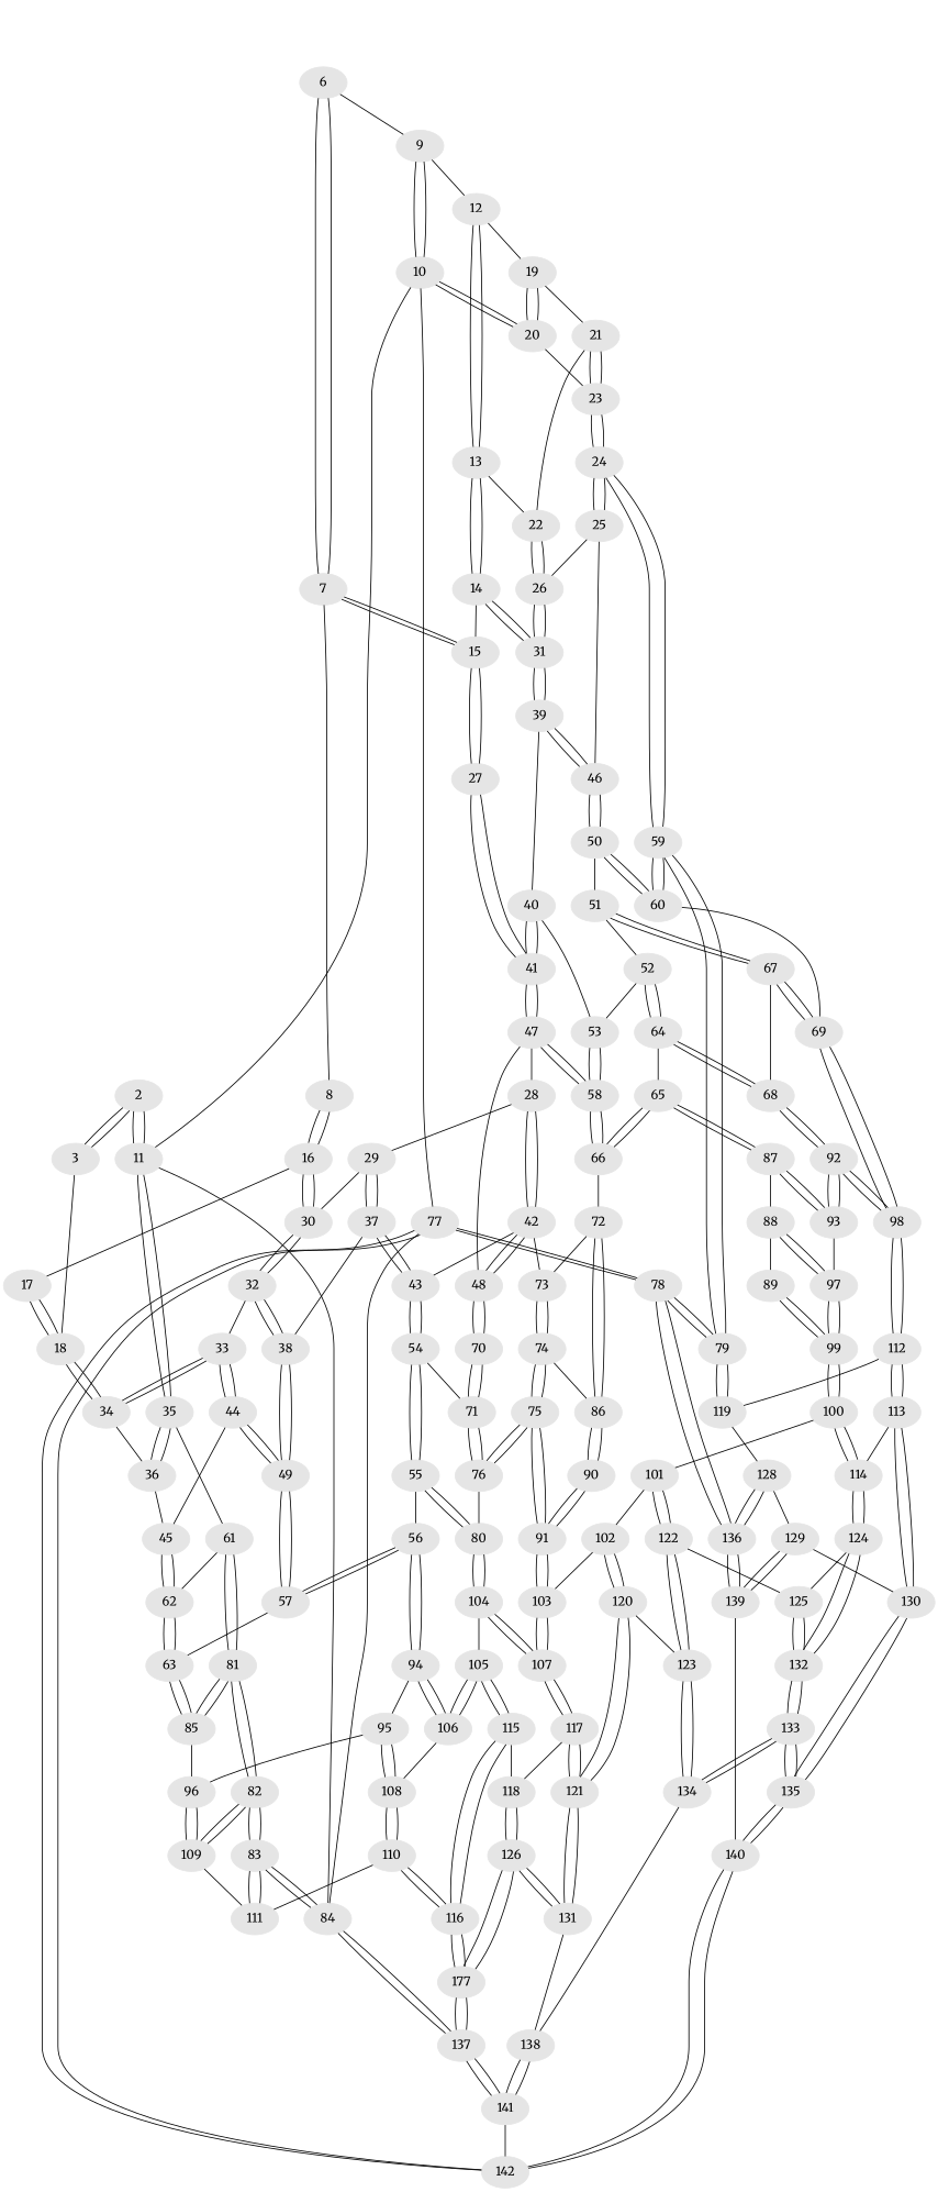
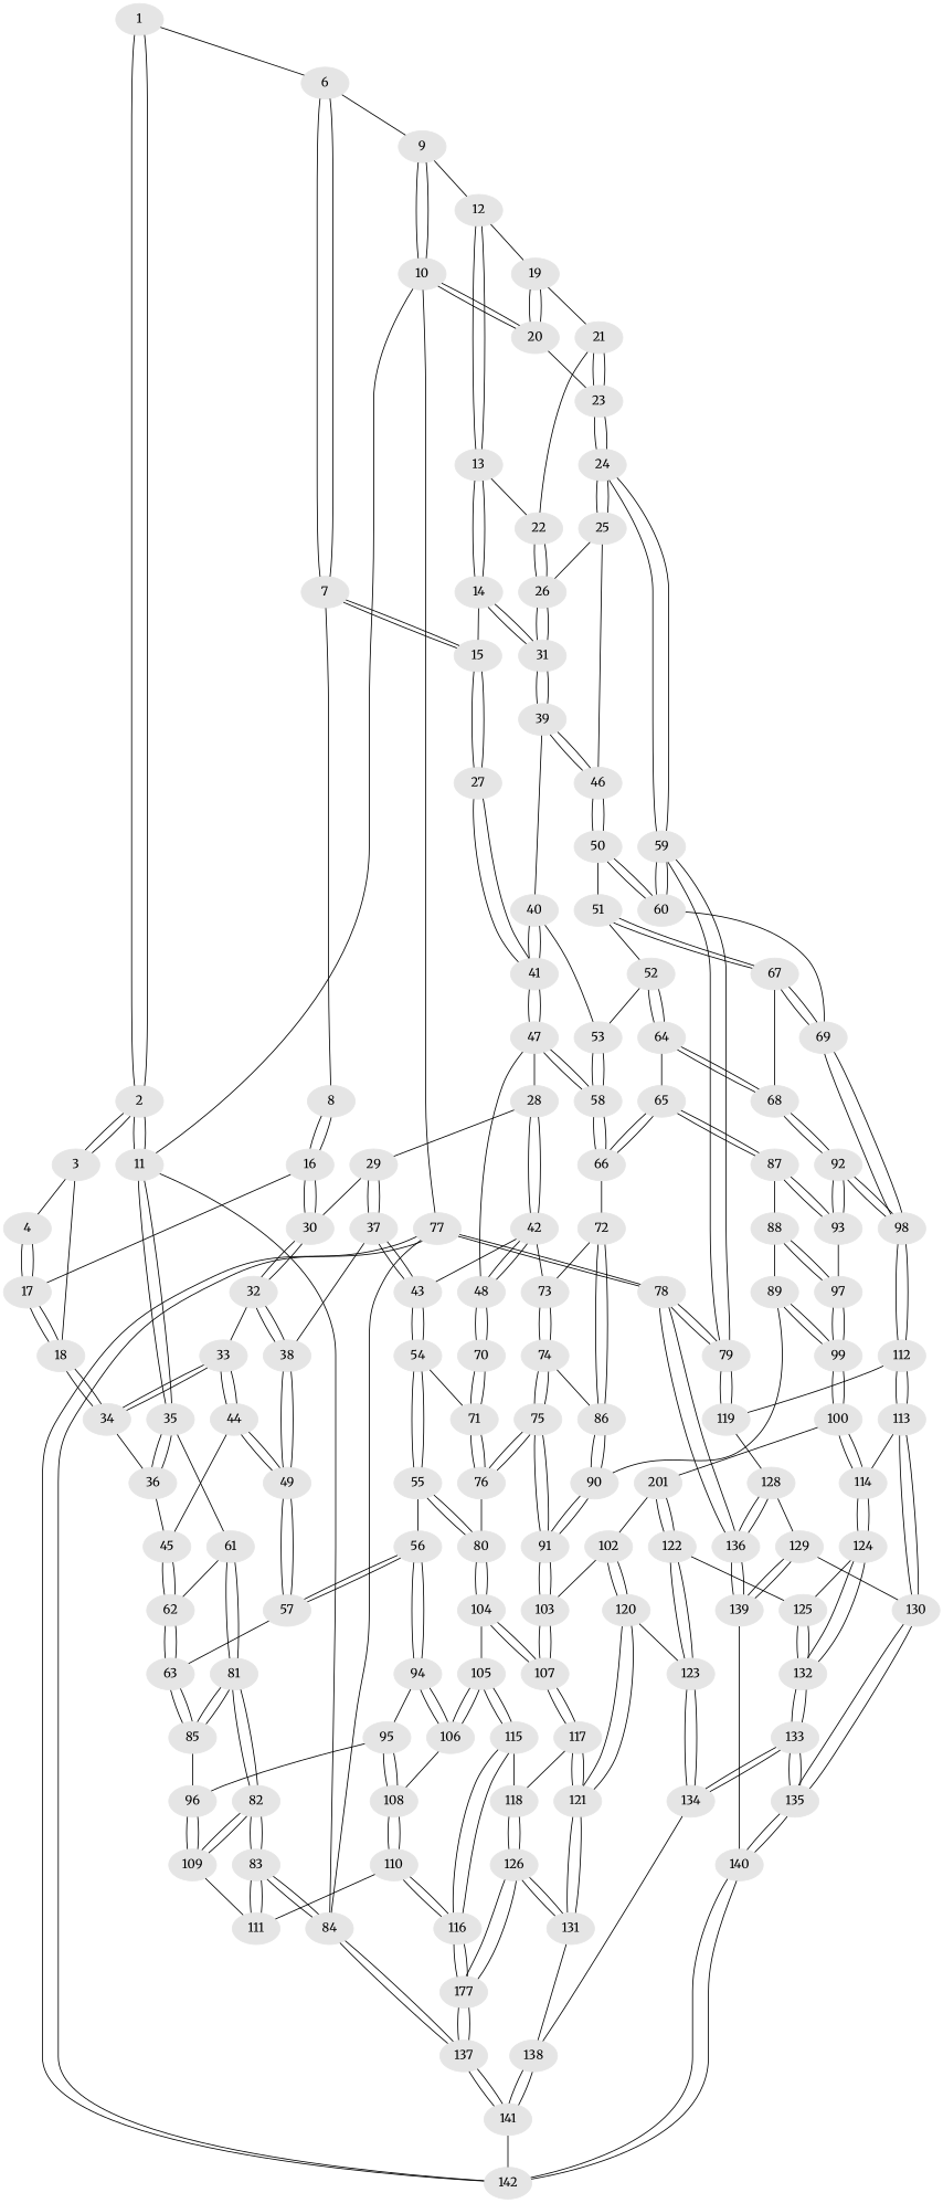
  graph {
    fontname=Merriweather
    node [color=gray90 fontname=Merriweather style=filled]
    edge [fontname=Merriweather]
+   1
    2
    6
    3
    11
    7
    9
+   4
    18
    35
    84
    17
    34
    8
    16
    15
    10
    12
    27
    30
    20
    77
    13
    19
    23
    78
    142
    36
    61
    137
    14
    22
    21
    31
    26
    39
    41
    32
    24
    25
    59
    46
    60
    79
    50
    28
    29
    42
    47
    37
    43
    48
    73
    38
    33
    40
    44
    49
    45
    62
    81
    54
    57
    53
    58
    70
    55
    71
    63
    51
    66
    52
    67
    69
    64
    68
    65
    56
    80
    76
    94
    104
    95
    106
    85
    72
    119
    98
    82
    96
    87
    92
    88
    93
    86
    112
    74
    90
    75
    91
    103
    136
    139
    128
    107
    105
    83
    109
    111
    141
    89
    97
    99
    100
    108
    110
    113
-   101
+   101 [label=201]
    114
    102
    122
    124
    120
    123
    125
    121
    117
    115
    116
    118
    n131 [label=177]
    130
    135
    132
    126
    131
    129
    134
    138
    133
    140
+   1 -- 2
+   1 -- 2
+   1 -- 6
    2 -- 3
    2 -- 3
    2 -- 11
    2 -- 11
    6 -- 7
    6 -- 7
    6 -- 9
+   3 -- 4
    3 -- 18
    11 -- 35
    11 -- 35
    11 -- 84
    7 -- 8
    7 -- 15
    7 -- 15
    9 -- 10
    9 -- 10
    9 -- 12
+   4 -- 17
+   4 -- 17
    18 -- 34
    18 -- 34
    35 -- 36
    35 -- 36
    35 -- 61
    84 -- 137
    84 -- 137
    17 -- 18
    17 -- 18
    34 -- 36
    8 -- 16
    8 -- 16
    16 -- 17
    16 -- 30
    16 -- 30
    15 -- 27
    15 -- 27
    10 -- 11
    10 -- 20
    10 -- 20
    10 -- 77
    12 -- 13
    12 -- 13
    12 -- 19
    27 -- 41
    27 -- 41
    30 -- 32
    30 -- 32
    20 -- 23
    77 -- 84
    77 -- 78
    77 -- 78
    77 -- 142
    77 -- 142
    13 -- 14
    13 -- 14
    13 -- 22
    19 -- 20
    19 -- 20
    19 -- 21
    23 -- 24
    23 -- 24
    78 -- 79
    78 -- 79
    78 -- 136
    78 -- 136
    36 -- 45
    61 -- 62
    61 -- 81
    61 -- 81
    137 -- 141
    137 -- 141
    14 -- 15
    14 -- 31
    14 -- 31
    22 -- 26
    22 -- 26
    21 -- 23
    21 -- 23
    21 -- 22
    31 -- 39
    31 -- 39
    26 -- 31
    26 -- 31
    39 -- 46
    39 -- 46
    39 -- 40
    41 -- 47
    41 -- 47
    32 -- 38
    32 -- 38
    32 -- 33
    24 -- 25
    24 -- 25
    24 -- 59
    24 -- 59
    25 -- 26
    25 -- 46
    59 -- 60
    59 -- 60
    59 -- 79
    59 -- 79
    46 -- 50
    46 -- 50
    60 -- 69
    79 -- 119
    79 -- 119
    50 -- 60
    50 -- 60
    50 -- 51
    28 -- 29
    28 -- 42
    28 -- 42
    29 -- 30
    29 -- 37
    29 -- 37
    42 -- 43
    42 -- 48
    42 -- 48
    42 -- 73
    47 -- 28
    47 -- 48
    47 -- 58
    47 -- 58
    37 -- 43
    37 -- 43
    37 -- 38
    43 -- 54
    43 -- 54
    48 -- 70
    48 -- 70
    73 -- 74
    73 -- 74
    38 -- 49
    38 -- 49
    33 -- 34
    33 -- 34
    33 -- 44
    33 -- 44
    40 -- 41
    40 -- 41
    40 -- 53
    44 -- 49
    44 -- 49
    44 -- 45
    49 -- 57
    49 -- 57
    45 -- 62
    45 -- 62
    62 -- 63
    62 -- 63
    81 -- 85
    81 -- 85
    81 -- 82
    81 -- 82
    54 -- 55
    54 -- 55
    54 -- 71
    57 -- 63
    53 -- 58
    53 -- 58
    58 -- 66
    58 -- 66
    70 -- 71
    70 -- 71
    55 -- 56
    55 -- 80
    55 -- 80
    71 -- 76
    71 -- 76
    63 -- 85
    63 -- 85
    51 -- 52
    51 -- 67
    51 -- 67
    66 -- 72
    52 -- 53
    52 -- 64
    52 -- 64
    67 -- 69
    67 -- 69
    67 -- 68
    69 -- 98
    69 -- 98
    64 -- 68
    64 -- 68
    64 -- 65
    68 -- 92
    68 -- 92
    65 -- 66
    65 -- 66
    65 -- 87
    65 -- 87
    56 -- 57
    56 -- 57
    56 -- 94
    56 -- 94
    80 -- 104
    80 -- 104
    76 -- 80
    94 -- 95
    94 -- 106
    94 -- 106
    104 -- 107
    104 -- 107
    104 -- 105
    95 -- 96
    95 -- 108
    95 -- 108
    106 -- 108
    85 -- 96
    72 -- 73
    72 -- 86
    72 -- 86
    119 -- 128
    98 -- 112
    98 -- 112
    82 -- 83
    82 -- 83
    82 -- 109
    82 -- 109
    96 -- 109
    96 -- 109
    87 -- 88
    87 -- 93
    87 -- 93
    92 -- 98
    92 -- 98
    92 -- 93
    92 -- 93
    88 -- 89
    88 -- 97
    88 -- 97
    93 -- 97
    86 -- 90
    86 -- 90
    112 -- 119
    112 -- 113
    112 -- 113
    74 -- 86
    74 -- 75
    74 -- 75
    90 -- 91
    90 -- 91
    75 -- 76
    75 -- 76
    75 -- 91
    75 -- 91
    91 -- 103
    91 -- 103
    103 -- 107
    103 -- 107
    136 -- 139
    136 -- 139
    139 -- 140
    128 -- 136
    128 -- 136
    128 -- 129
    107 -- 117
    107 -- 117
    105 -- 106
    105 -- 106
    105 -- 115
    105 -- 115
    83 -- 84
    83 -- 84
    83 -- 111
    83 -- 111
    109 -- 111
    141 -- 142
+   89 -- 90
    89 -- 99
    89 -- 99
    97 -- 99
    97 -- 99
    99 -- 100
    99 -- 100
    100 -- 101
    100 -- 114
    100 -- 114
    108 -- 110
    108 -- 110
    110 -- 111
    110 -- 116
    110 -- 116
    113 -- 114
    113 -- 130
    113 -- 130
    101 -- 102
    101 -- 122
    101 -- 122
    114 -- 124
    114 -- 124
    102 -- 103
    102 -- 120
    102 -- 120
    122 -- 123
    122 -- 123
    122 -- 125
    124 -- 125
    124 -- 132
    124 -- 132
    120 -- 123
    120 -- 121
    120 -- 121
    123 -- 134
    123 -- 134
    125 -- 132
    125 -- 132
    121 -- 131
    121 -- 131
    117 -- 121
    117 -- 121
    117 -- 118
    115 -- 116
    115 -- 116
    115 -- 118
    116 -- n131
    116 -- n131
    118 -- 126
    118 -- 126
    n131 -- 137
    n131 -- 137
    130 -- 135
    130 -- 135
    135 -- 140
    135 -- 140
    132 -- 133
    132 -- 133
    126 -- n131
    126 -- n131
    126 -- 131
    126 -- 131
    131 -- 138
    129 -- 139
    129 -- 139
    129 -- 130
    134 -- 138
    138 -- 141
    138 -- 141
    133 -- 135
    133 -- 135
    133 -- 134
    133 -- 134
    140 -- 142
    140 -- 142
  }
